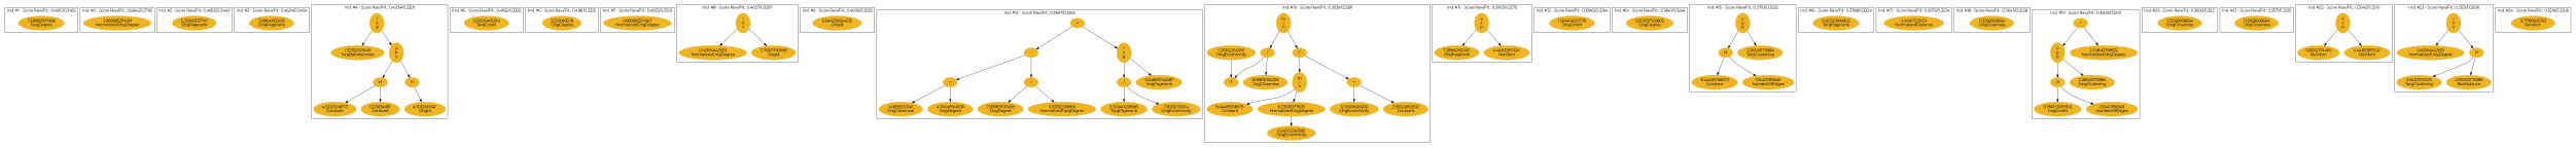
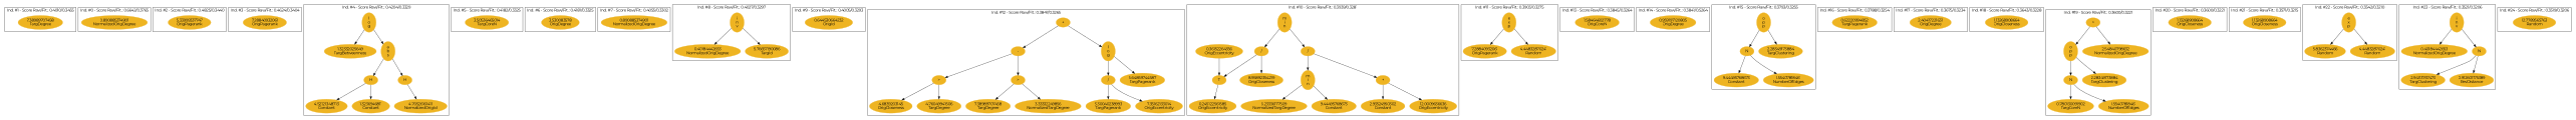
  digraph {
    fontname=Montserrat
    node [color=goldenrod2 fontname=Montserrat style=filled]
    edge [fontname=Montserrat]
    n1 [label="7.38989707458\nTargDegree"]
    n2 [label="0.890885374901\nNormalizedOrigDegree"]
    n3 [label="5.33999337747\nOrigPagerank"]
    n4 [label="7.28840932061\nOrigPagerank"]
    n5 [label="l\no\ng"]
    n6 [label="1.32332025649\nTargBetweenness"]
    n7 [label="a\nb\ns"]
    n8 [label=H]
    n9 [label=H]
    n10 [label="4.52121348713\nConstant"]
    n11 [label="1.3236946811\nConstant"]
-   n12 [label="4.70526161411\nOrigId"]
+   n12 [label="4.70526161411\nNormalizedOrigId"]
    n13 [label="3.50536465014\nTargCoreN"]
    n14 [label="3.530083578\nOrigDegree"]
    n15 [label="0.890885374901\nNormalizedOrigDegree"]
    n16 [label="i\nn\nv"]
    n17 [label="0.40184442653\nNormalizedOrigDegree"]
    n18 [label="5.76657190086\nTargId"]
    n19 [label="0.644530664232\nOrigId"]
    n20 [label="+"]
    n21 [label="-"]
    n22 [label="l\no\ng"]
    n23 [label=">"]
    n24 [label=">"]
    n25 [label="4.6839203145\nOrigCloseness"]
    n26 [label="4.76049941506\nTargDegree"]
    n27 [label="7.38989707458\nTargDegree"]
    n28 [label="3.33332249856\nNormalizedTargDegree"]
    n29 [label="/"]
    n30 [label="5.64859744587\nTargPagerank"]
-   n31 [label="3.30040238983\nTargPagerank"]
+   n31 [label="3.30040238993\nTargPagerank"]
    n32 [label="7.35162133014\nOrigEccentricity"]
    n33 [label="m\ni\nn"]
    n34 [label="/"]
    n35 [label="/"]
    n36 [label="m\ni\nn"]
    n37 [label="+"]
    n38 [label="9.44495768673\nConstant"]
    n39 [label="6.23336177509\nNormalizedTargDegree"]
    n40 [label="12.0009636636\nOrigEccentricity"]
    n41 [label="2.93524950302\nConstant"]
    n42 [label="8.95892354219\nOrigCloseness"]
    n43 [label=T]
    n44 [label="0.245122561585\nOrigEccentricity"]
    n45 [label="0.36152264356\nOrigEccentricity"]
    n46 [label="e\nx\np"]
    n47 [label="7.28840932061\nOrigPagerank"]
    n48 [label="4.44832870241\nRandom"]
    n49 [label="1.58464602778\nOrigCoreN"]
    n50 [label="0.959197120805\nOrigDegree"]
    n51 [label="o\np\np"]
    n52 [label=N]
    n53 [label="2.28349173884\nTargClustering"]
    n54 [label="9.44495768673\nConstant"]
    n55 [label="1.55407818461\nNumberOfEdges"]
    n56 [label="0.62220994852\nTargPagerank"]
-   n57 [label="2.40417221631\nNormalizedDistance"]
+   n57 [label="2.40417221631\nOrigDegree"]
    n58 [label="1.13268908664\nOrigCloseness"]
    n59 [label=">"]
    n60 [label="o\np\np"]
    n61 [label="2.54840798632\nNormalizedOrigDegree"]
    n62 [label=N]
    n63 [label="2.28349173884\nTargClustering"]
    n64 [label="0.780130091902\nTargCoreN"]
    n65 [label="1.55407818461\nNumberOfEdges"]
    n66 [label="1.13268908664\nOrigCloseness"]
    n67 [label="1.13268908664\nOrigCloseness"]
    n68 [label="e\nx\np"]
    n69 [label="5.8362374466\nRandom"]
    n70 [label="4.44832870241\nRandom"]
    n71 [label="i\nn\nv"]
    n72 [label="0.40184442653\nNormalizedOrigDegree"]
    n73 [label=N]
    n74 [label="2.94113767473\nTargClustering"]
    n75 [label="0.912601175389\nRevDistance"]
    n76 [label="12.7789565763\nRandom"]
    subgraph cluster_1 {
      label="Ind. #1 - Score Raw/Fit.: 0.4010/0.3455"
      n1
    }
    subgraph cluster_2 {
      label="Ind. #0 - Score Raw/Fit.: 0.6642/0.3765"
      n2
    }
    subgraph cluster_3 {
      label="Ind. #2 - Score Raw/Fit.: 0.4825/0.3440"
      n3
    }
    subgraph cluster_4 {
      label="Ind. #3 - Score Raw/Fit.: 0.4624/0.3404"
      n4
    }
    subgraph cluster_5 {
      label="Ind. #4 - Score Raw/Fit.: 0.4204/0.3329"
      n5
      n6
      n7
      n8
      n9
      n10
      n11
      n12
    }
    subgraph cluster_6 {
      label="Ind. #5 - Score Raw/Fit.: 0.4182/0.3325"
      n13
    }
    subgraph cluster_7 {
      label="Ind. #6 - Score Raw/Fit.: 0.4181/0.3325"
      n14
    }
    subgraph cluster_8 {
      label="Ind. #7 - Score Raw/Fit.: 0.4055/0.3302"
      n15
    }
    subgraph cluster_9 {
      label="Ind. #8 - Score Raw/Fit.: 0.4027/0.3297"
      n16
      n17
      n18
    }
    subgraph cluster_10 {
      label="Ind. #9 - Score Raw/Fit.: 0.4005/0.3293"
      n19
    }
    subgraph cluster_11 {
      label="Ind. #12 - Score Raw/Fit.: 0.3847/0.3265"
      n20
      n21
      n22
      n23
      n24
      n25
      n26
      n27
      n28
      n29
      n30
      n31
      n32
    }
    subgraph cluster_12 {
      label="Ind. #10 - Score Raw/Fit.: 0.3939/0.3281"
      n33
      n34
      n35
      n36
      n37
      n38
      n39
      n40
      n41
      n42
      n43
      n44
      n45
    }
    subgraph cluster_13 {
      label="Ind. #11 - Score Raw/Fit.: 0.3903/0.3275"
      n46
      n47
      n48
    }
    subgraph cluster_14 {
      label="Ind. #13 - Score Raw/Fit.: 0.3845/0.3264"
      n49
    }
    subgraph cluster_15 {
      label="Ind. #14 - Score Raw/Fit.: 0.3841/0.5264"
      n50
    }
    subgraph cluster_16 {
      label="Ind. #15 - Score Raw/Fit.: 0.3793/0.3255"
      n51
      n52
      n53
      n54
      n55
    }
    subgraph cluster_17 {
      label="Ind. #16 - Score Raw/Fit.: 0.3788/0.3254"
      n56
    }
    subgraph cluster_18 {
      label="Ind. #17 - Score Raw/Fit.: 0.3675/0.3234"
      n57
    }
    subgraph cluster_19 {
      label="Ind. #18 - Score Raw/Fit.: 0.3643/0.3228"
      n58
    }
    subgraph cluster_20 {
      label="Ind. #19 - Score Raw/Fit.: 0.3600/0.3221"
      n59
      n60
      n61
      n62
      n63
      n64
      n65
    }
    subgraph cluster_21 {
      label="Ind. #20 - Score Raw/Fit.: 0.3600/0.3221"
      n66
    }
    subgraph cluster_22 {
      label="Ind. #21 - Score Raw/Fit.: 0.3571/0.3215"
      n67
    }
    subgraph cluster_23 {
      label="Ind. #22 - Score Raw/Fit.: 0.3542/0.3210"
      n68
      n69
      n70
    }
    subgraph cluster_24 {
      label="Ind. #23 - Score Raw/Fit.: 0.3521/0.3206"
      n71
      n72
      n73
      n74
      n75
    }
    subgraph cluster_25 {
      label="Ind. #24 - Score Raw/Fit.: 0.3519/0.3206"
      n76
    }
    n5 -> n6
    n5 -> n7
    n7 -> n8
    n7 -> n9
    n8 -> n10
    n8 -> n11
    n9 -> n12
    n16 -> n17
    n16 -> n18
    n20 -> n21
    n20 -> n22
    n21 -> n23
    n21 -> n24
    n22 -> n29
    n22 -> n30
    n23 -> n25
    n23 -> n26
    n24 -> n27
    n24 -> n28
    n29 -> n31
    n29 -> n32
    n33 -> n34
    n33 -> n35
    n34 -> n36
    n34 -> n37
    n35 -> n42
    n35 -> n43
    n36 -> n38
    n36 -> n39
    n37 -> n40
    n37 -> n41
-   n39 -> n44
+   n43 -> n44
    n45 -> n43
    n46 -> n47
    n46 -> n48
    n51 -> n52
    n51 -> n53
    n52 -> n54
    n52 -> n55
    n59 -> n60
    n59 -> n61
    n60 -> n62
    n60 -> n63
    n62 -> n64
    n62 -> n65
    n68 -> n69
    n68 -> n70
    n71 -> n72
    n71 -> n73
    n73 -> n74
    n73 -> n75
  }
